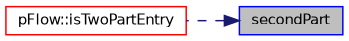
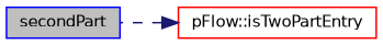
  digraph {
    rankdir=RL
    node [fontname=Helvetica fontsize=10 shape=record style=filled]
    n1 [color=blue fillcolor=grey75 fontcolor=black height=0.2 label=secondPart width=0.4]
    n2 [color=red fillcolor=white height=0.2 label="pFlow::isTwoPartEntry" width=0.4]
-   n1 -> n2 [color=midnightblue dir=back fontname=Helvetica fontsize=10 labelfontname=Helvetica labelfontsize=10 style=dashed]
+   n2 -> n1 [color=midnightblue dir=back fontname=Helvetica fontsize=10 labelfontname=Helvetica labelfontsize=10 style=dashed]
  }
